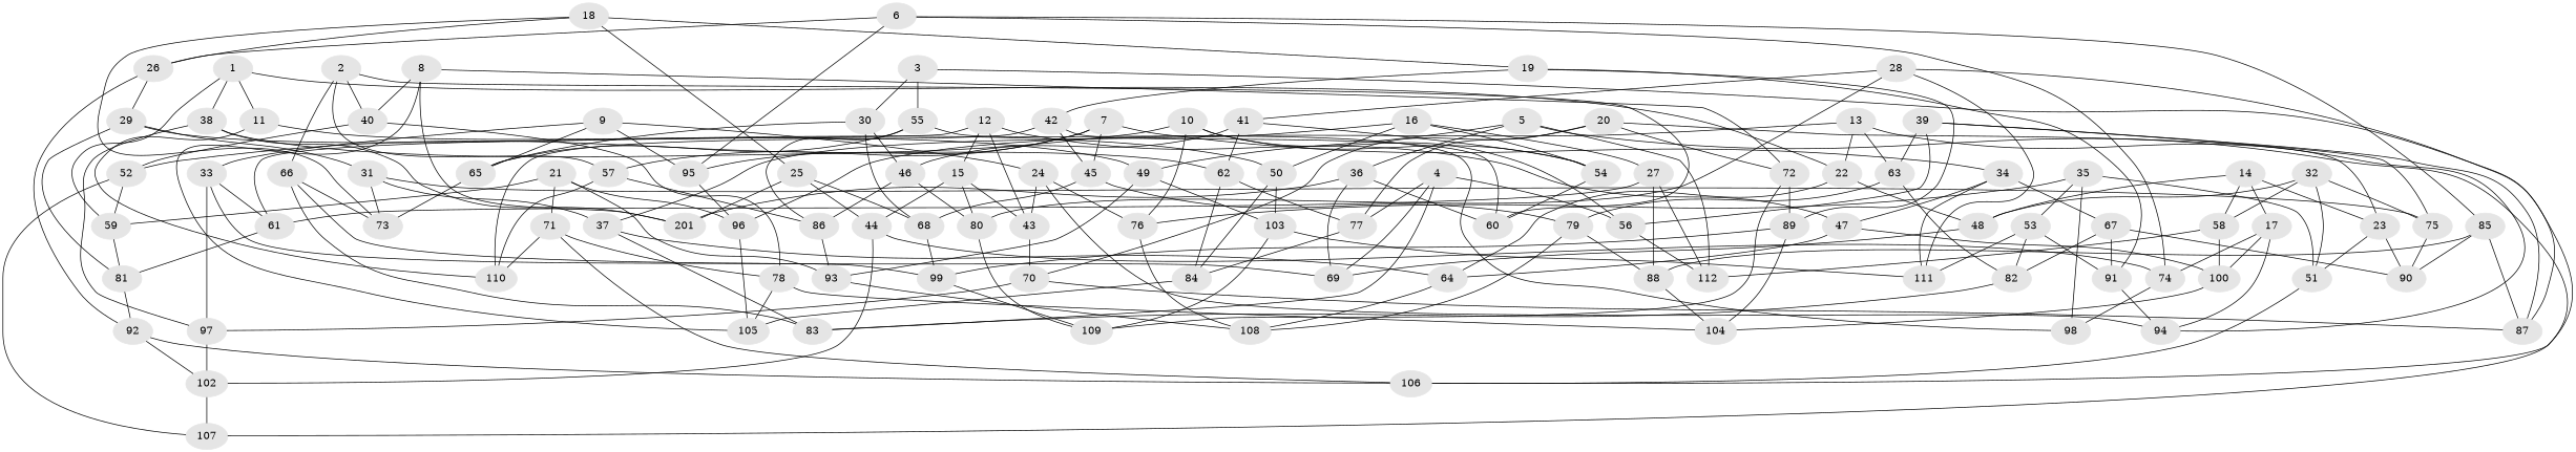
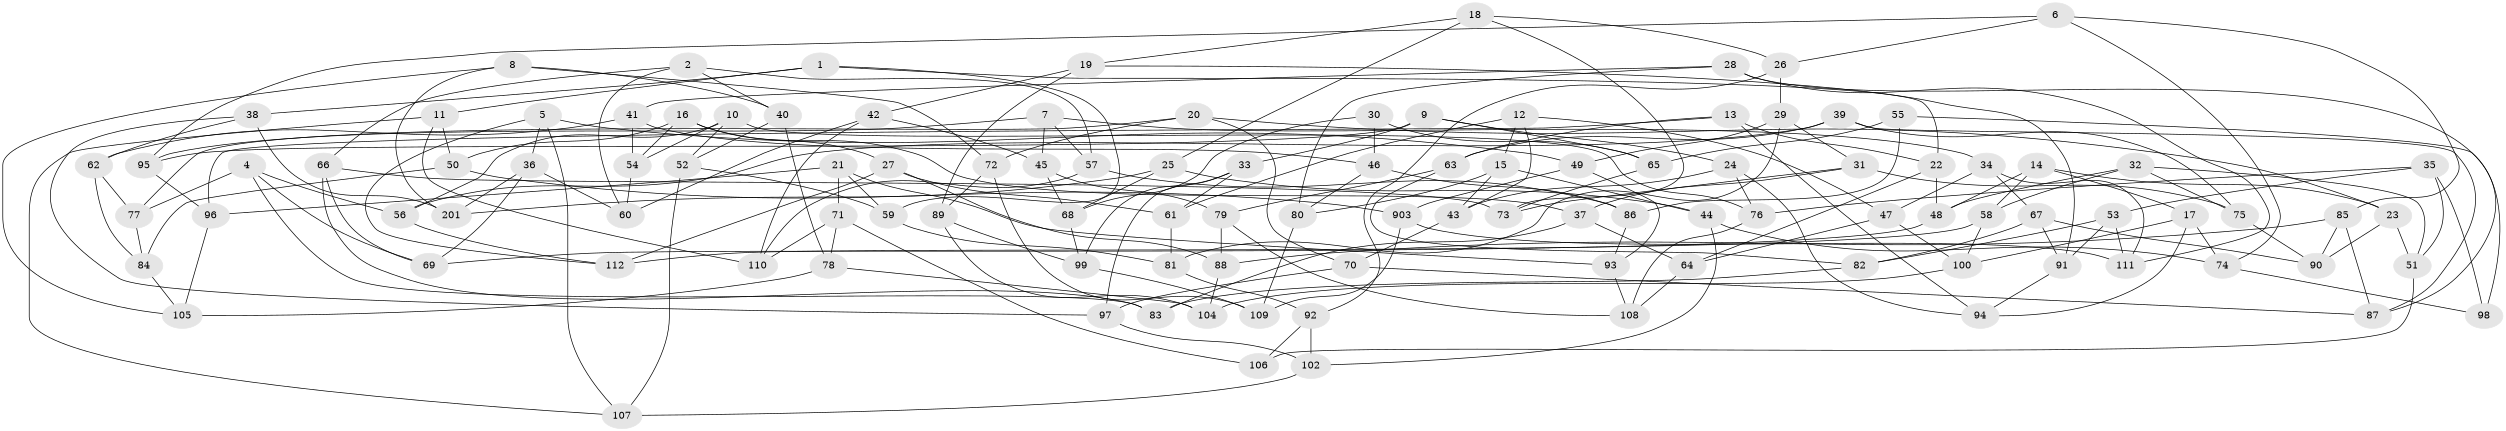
  graph {
    node [color=gray90 style=filled]
    1
    11
    22
    38
    59
    107
    50
    110
    48
    64
    n11 [label=201]
    97
    62
    81
    2
    40
    57
    60
    66
    52
    78
    86
    69
    83
    73
-   3
    30
    55
    106
    65
    68
    46
    98
    4
    56
    77
    112
    84
    5
    36
    49
    93
-   103
+   103 [label=903]
    6
    26
    74
    85
    95
    29
    92
    90
    88
    87
    96
    7
    34
    45
    47
    111
    67
    79
    8
    72
    105
    89
    109
    9
    24
    33
    76
    43
    94
    61
    99
    10
    54
    108
    12
    15
    44
    80
    70
    100
    13
    63
    82
    14
    17
    23
    58
    51
    102
    16
    27
    37
    104
    18
    19
    25
    42
    91
    20
    21
    71
    31
    28
    41
    75
    32
    35
    53
    39
    1 -- 11
    1 -- 22
    1 -- 38
    1 -- 59
+   11 -- 107
    11 -- 50
    11 -- 110
    22 -- 48
    22 -- 64
    38 -- n11
    38 -- 97
    38 -- 62
    59 -- 81
    50 -- 84
    50 -- 103
    48 -- 69
    64 -- 108
    97 -- 102
    62 -- 77
    62 -- 84
    81 -- 92
    2 -- 40
    2 -- 57
    2 -- 60
    2 -- 66
    40 -- 52
    40 -- 78
    57 -- 110
    57 -- 86
    66 -- 69
    66 -- 83
    66 -- 73
    52 -- 59
    52 -- 107
    78 -- 105
    78 -- 104
    86 -- 93
-   3 -- 30
-   3 -- 55
-   3 -- 106
    30 -- 65
    30 -- 68
    30 -- 46
    55 -- 86
    55 -- 65
    55 -- 98
    65 -- 73
    68 -- 99
    46 -- 86
    46 -- 80
    4 -- 69
    4 -- 83
    4 -- 56
    4 -- 77
    56 -- 112
    77 -- 84
    84 -- 105
    5 -- 107
    5 -- 112
    5 -- 36
    5 -- 49
    36 -- n11
    36 -- 60
    36 -- 69
    49 -- 93
    49 -- 103
    93 -- 108
    103 -- 111
    103 -- 109
    6 -- 26
    6 -- 74
    6 -- 85
    6 -- 95
    26 -- 29
    26 -- 92
    74 -- 98
    85 -- 90
    85 -- 88
    85 -- 87
    95 -- 96
    29 -- 81
    29 -- 49
    29 -- 31
    92 -- 106
    92 -- 102
    88 -- 104
    96 -- 105
    7 -- 57
    7 -- 95
    7 -- 34
    7 -- 45
    34 -- 47
    34 -- 111
    34 -- 67
    45 -- 68
    45 -- 79
    47 -- 64
    47 -- 100
    67 -- 90
    67 -- 82
    67 -- 91
    79 -- 88
    79 -- 108
    8 -- n11
    8 -- 40
    8 -- 72
    8 -- 105
    72 -- 89
    72 -- 109
    89 -- 99
    89 -- 104
    9 -- 65
    9 -- 95
    9 -- 24
    9 -- 33
    24 -- 76
    24 -- 43
    24 -- 94
    33 -- 97
    33 -- 61
    33 -- 99
    76 -- 108
    43 -- 70
    61 -- 81
    99 -- 109
    10 -- 52
    10 -- 56
    10 -- 76
    10 -- 54
    54 -- 60
    12 -- 47
    12 -- 43
    12 -- 61
    12 -- 15
    15 -- 43
    15 -- 44
    15 -- 80
    44 -- 74
    44 -- 102
    80 -- 109
    70 -- 97
    70 -- 87
    100 -- 104
    13 -- 22
    13 -- 96
    13 -- 94
    13 -- 63
    63 -- 79
    63 -- 82
    82 -- 83
    14 -- 48
    14 -- 17
    14 -- 23
    14 -- 58
    17 -- 74
    17 -- 94
    17 -- 100
    23 -- 90
    23 -- 51
    58 -- 112
    58 -- 100
    51 -- 106
    102 -- 107
    16 -- 50
    16 -- 54
    16 -- 27
    16 -- 37
    27 -- 112
    27 -- 88
    27 -- 61
    37 -- 64
    37 -- 83
    18 -- 73
    18 -- 26
    18 -- 19
    18 -- 25
    19 -- 89
    19 -- 42
    19 -- 91
    25 -- n11
    25 -- 68
    25 -- 44
    42 -- 110
    42 -- 60
    42 -- 45
    91 -- 94
    20 -- 77
    20 -- 72
    20 -- 70
    20 -- 23
    21 -- 59
    21 -- 93
    21 -- 96
    21 -- 71
    71 -- 110
    71 -- 78
    71 -- 106
    31 -- 73
    31 -- 37
    31 -- 75
    28 -- 87
    28 -- 111
    28 -- 80
    28 -- 41
    41 -- 62
    41 -- 46
    41 -- 54
    75 -- 90
    32 -- 48
    32 -- 58
    32 -- 51
    32 -- 75
    35 -- 98
    35 -- 76
    35 -- 51
    35 -- 53
    53 -- 111
    53 -- 82
    53 -- 91
    39 -- 56
    39 -- 87
    39 -- 63
    39 -- 75
  }
